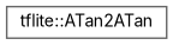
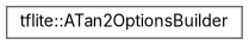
  digraph {
    rankdir=LR
    fontname=Inter
-   n1 [color=grey40 fillcolor=white fontname=Inter fontsize=10 height=0.2 label="tflite::ATan2ATan" shape=box style=filled width=0.4]
+   n1 [color=grey40 fillcolor=white fontname=Inter fontsize=10 height=0.2 label="tflite::ATan2OptionsBuilder" shape=box style=filled width=0.4]
  }
